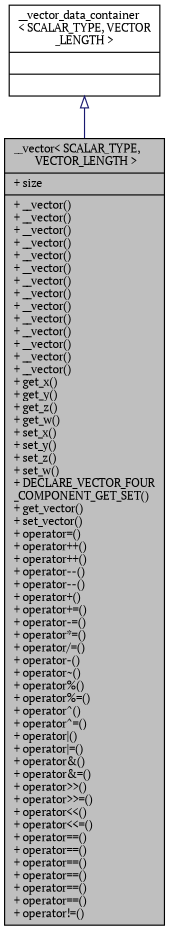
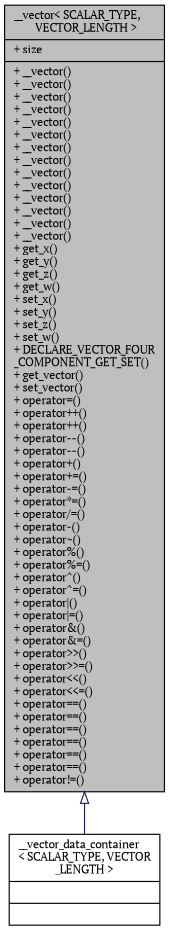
  digraph {
    fontname="PT Serif"
    node [color=black fontname="PT Serif" fontsize=10 shape=record style=filled]
    n1 [fillcolor=grey75 fontcolor=black height=0.2 label="{__vector\< SCALAR_TYPE,\l VECTOR_LENGTH \>\n|+ size\l|+ __vector()\l+ __vector()\l+ __vector()\l+ __vector()\l+ __vector()\l+ __vector()\l+ __vector()\l+ __vector()\l+ __vector()\l+ __vector()\l+ __vector()\l+ __vector()\l+ __vector()\l+ __vector()\l+ get_x()\l+ get_y()\l+ get_z()\l+ get_w()\l+ set_x()\l+ set_y()\l+ set_z()\l+ set_w()\l+ DECLARE_VECTOR_FOUR\l_COMPONENT_GET_SET()\l+ get_vector()\l+ set_vector()\l+ operator=()\l+ operator++()\l+ operator++()\l+ operator--()\l+ operator--()\l+ operator+()\l+ operator+=()\l+ operator-=()\l+ operator*=()\l+ operator/=()\l+ operator-()\l+ operator~()\l+ operator%()\l+ operator%=()\l+ operator^()\l+ operator^=()\l+ operator\|()\l+ operator\|=()\l+ operator&()\l+ operator&=()\l+ operator\>\>()\l+ operator\>\>=()\l+ operator\<\<()\l+ operator\<\<=()\l+ operator==()\l+ operator==()\l+ operator==()\l+ operator==()\l+ operator==()\l+ operator==()\l+ operator!=()\l}" width=0.4]
    n2 [fillcolor=white height=0.2 label="{__vector_data_container\l\< SCALAR_TYPE, VECTOR\l_LENGTH \>\n||}" width=0.4]
-   n2 -> n1 [arrowtail=onormal color=midnightblue dir=back fontname="PT Serif" fontsize=10 labelfontname=Helvetica labelfontsize=10 style=solid]
+   n1 -> n2 [arrowtail=onormal color=midnightblue dir=back fontname="PT Serif" fontsize=10 labelfontname=Helvetica labelfontsize=10 style=solid]
  }
